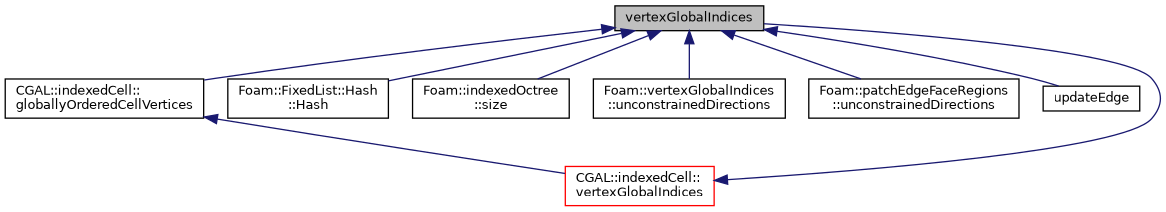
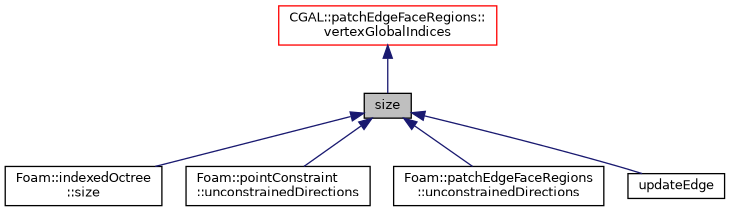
  digraph {
    rankdir=TB
    node [color=black fontname=Helvetica fontsize=10 shape=record]
    edge [color=midnightblue dir=back fontname=Helvetica fontsize=10 labelfontname=Helvetica labelfontsize=10 style=solid]
-   n1 [fillcolor=grey75 fontcolor=black height=0.2 label=vertexGlobalIndices style=filled width=0.4]
-   n2 [height=0.2 label="CGAL::indexedCell::\lgloballyOrderedCellVertices" width=0.4]
-   n3 [height=0.2 label="Foam::FixedList::Hash\l::Hash" width=0.4]
+   n1 [fillcolor=grey75 fontcolor=black height=0.2 label=size style=filled width=0.4]
    n4 [height=0.2 label="Foam::indexedOctree\l::size" width=0.4]
-   n5 [height=0.2 label="Foam::vertexGlobalIndices\l::unconstrainedDirections" width=0.4]
+   n5 [height=0.2 label="Foam::pointConstraint\l::unconstrainedDirections" width=0.4]
    n6 [height=0.2 label="Foam::patchEdgeFaceRegions\l::unconstrainedDirections" width=0.4]
    n7 [height=0.2 label=updateEdge width=0.4]
-   n8 [color=red height=0.2 label="CGAL::indexedCell::\lvertexGlobalIndices" width=0.4]
-   n1 -> n2
-   n1 -> n3
+   n8 [color=red height=0.2 label="CGAL::patchEdgeFaceRegions::\lvertexGlobalIndices" width=0.4]
    n1 -> n4
    n1 -> n5
    n1 -> n6
    n1 -> n7
-   n2 -> n8
    n8 -> n1
  }
